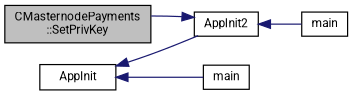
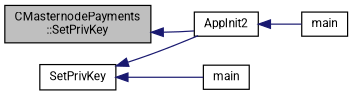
  digraph {
    fontname=Roboto
    rankdir=LR
    node [color=black fillcolor=white fontname=Roboto fontsize=10 shape=record style=filled]
    edge [color=midnightblue dir=back fontname=Roboto fontsize=10 labelfontname=Helvetica labelfontsize=10 style=solid]
    n1 [fillcolor=grey75 fontcolor=black height=0.2 label="CMasternodePayments\l::SetPrivKey" width=0.4]
    n2 [height=0.2 label=AppInit2 width=0.4]
    n3 [height=0.2 label=main width=0.4]
-   n4 [height=0.2 label=AppInit width=0.4]
+   n4 [height=0.2 label=SetPrivKey width=0.4]
    n5 [height=0.2 label=main width=0.4]
-   n2 -> n1
+   n1 -> n2
    n2 -> n3
    n4 -> n2
    n4 -> n5
  }
